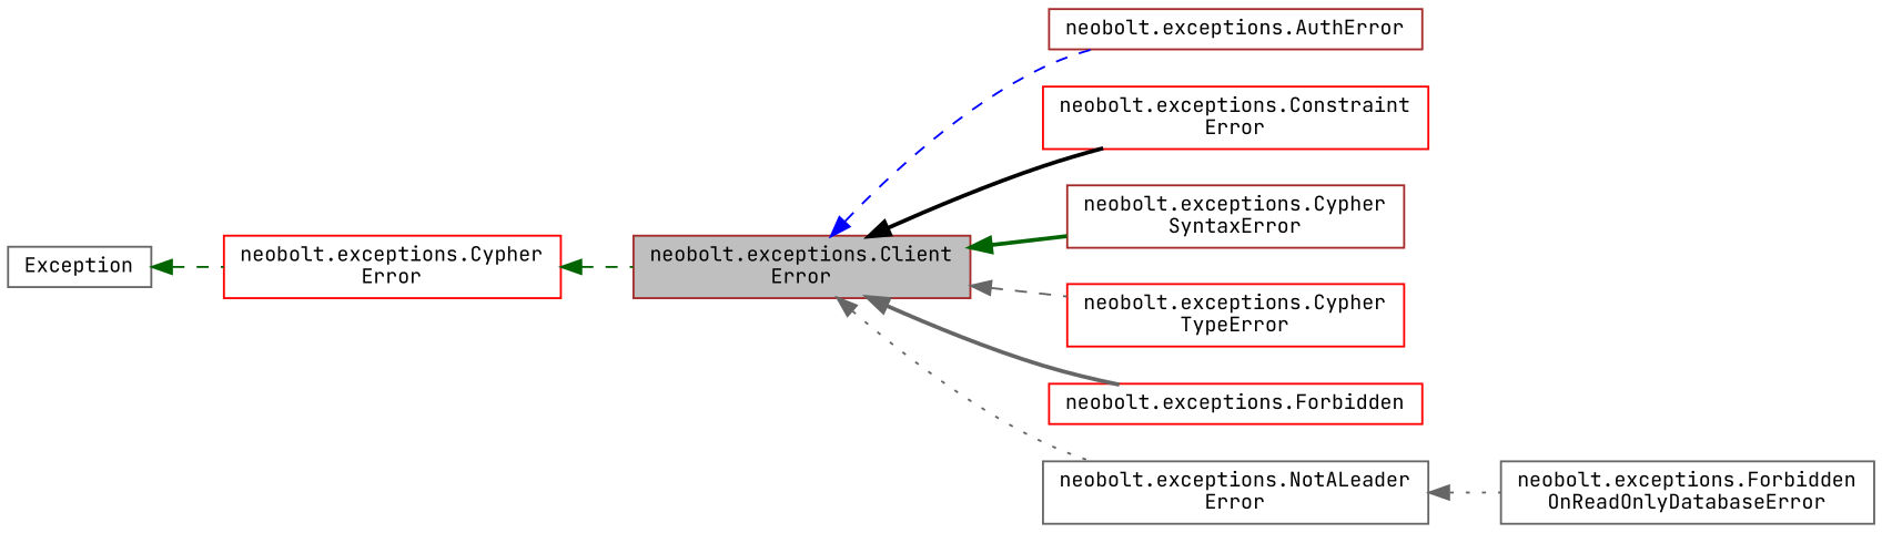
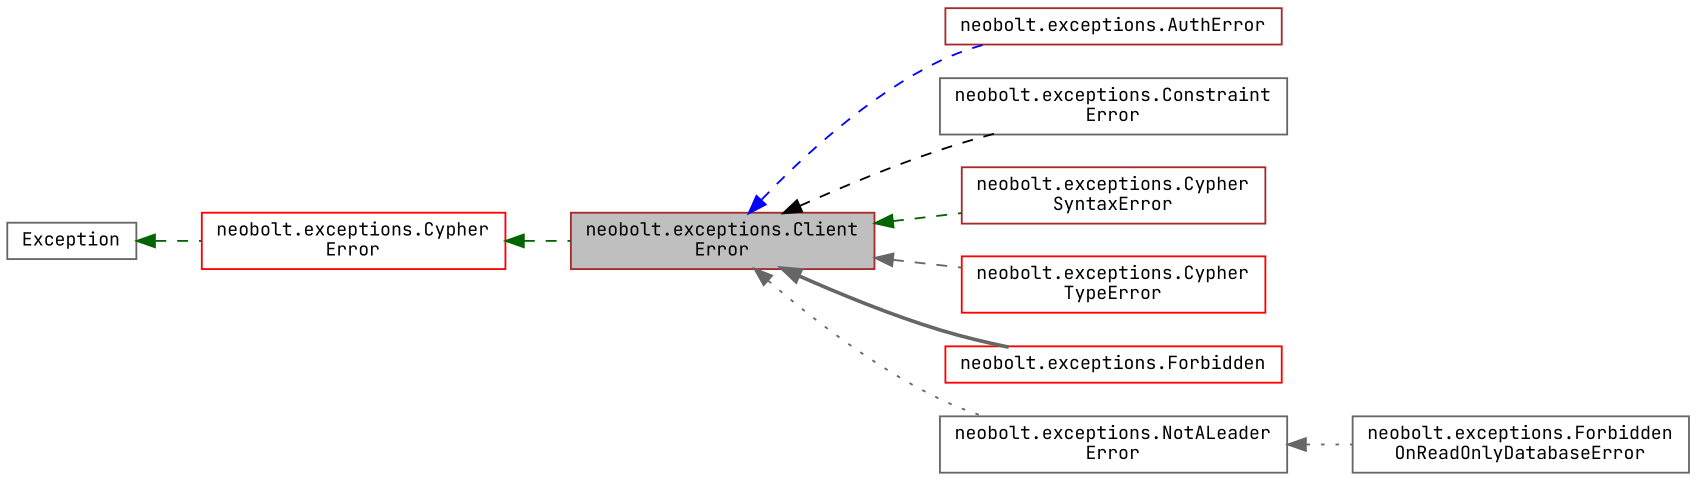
  digraph {
    fontname="JetBrains Mono"
    rankdir=LR
    node [color=red fillcolor=white fontname="JetBrains Mono" fontsize=10 shape=record style=filled]
    edge [color=gray40 dir=back fontname="JetBrains Mono" fontsize=10 labelfontname=Helvetica labelfontsize=10 style=dashed]
    n1 [color=brown fillcolor=grey75 fontcolor=black height=0.2 label="neobolt.exceptions.Client\lError" width=0.4]
    n2 [color=brown height=0.2 label="neobolt.exceptions.AuthError" width=0.4]
-   n3 [height=0.2 label="neobolt.exceptions.Constraint\lError" width=0.4]
+   n3 [color=gray40 height=0.2 label="neobolt.exceptions.Constraint\lError" width=0.4]
    n4 [color=brown height=0.2 label="neobolt.exceptions.Cypher\lSyntaxError" width=0.4]
    n5 [height=0.2 label="neobolt.exceptions.Cypher\lTypeError" width=0.4]
    n6 [height=0.2 label="neobolt.exceptions.Forbidden" width=0.4]
    n7 [color=gray40 height=0.2 label="neobolt.exceptions.NotALeader\lError" width=0.4]
    n8 [color=gray40 height=0.2 label="neobolt.exceptions.Forbidden\lOnReadOnlyDatabaseError" width=0.4]
    n9 [height=0.2 label="neobolt.exceptions.Cypher\lError" width=0.4]
    n10 [color=gray40 height=0.2 label=Exception width=0.4]
    n1 -> n2 [color=blue]
-   n1 -> n3 [color=black style=bold]
-   n1 -> n4 [color=darkgreen style=bold]
+   n1 -> n3 [color=black]
+   n1 -> n4 [color=darkgreen]
    n1 -> n5
    n1 -> n6 [style=bold]
    n1 -> n7 [style=dotted]
    n7 -> n8 [style=dotted]
    n9 -> n1 [color=darkgreen]
    n10 -> n9 [color=darkgreen]
  }
